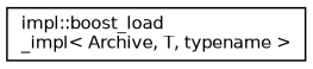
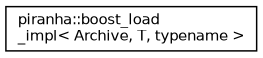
  digraph {
    rankdir=LR
-   n1 [color=black fillcolor=white fontname=Helvetica fontsize=10 height=0.2 label="impl::boost_load\l_impl\< Archive, T, typename \>" shape=record style=filled width=0.4]
+   n1 [color=black fillcolor=white fontname=Helvetica fontsize=10 height=0.2 label="piranha::boost_load\l_impl\< Archive, T, typename \>" shape=record style=filled width=0.4]
  }
